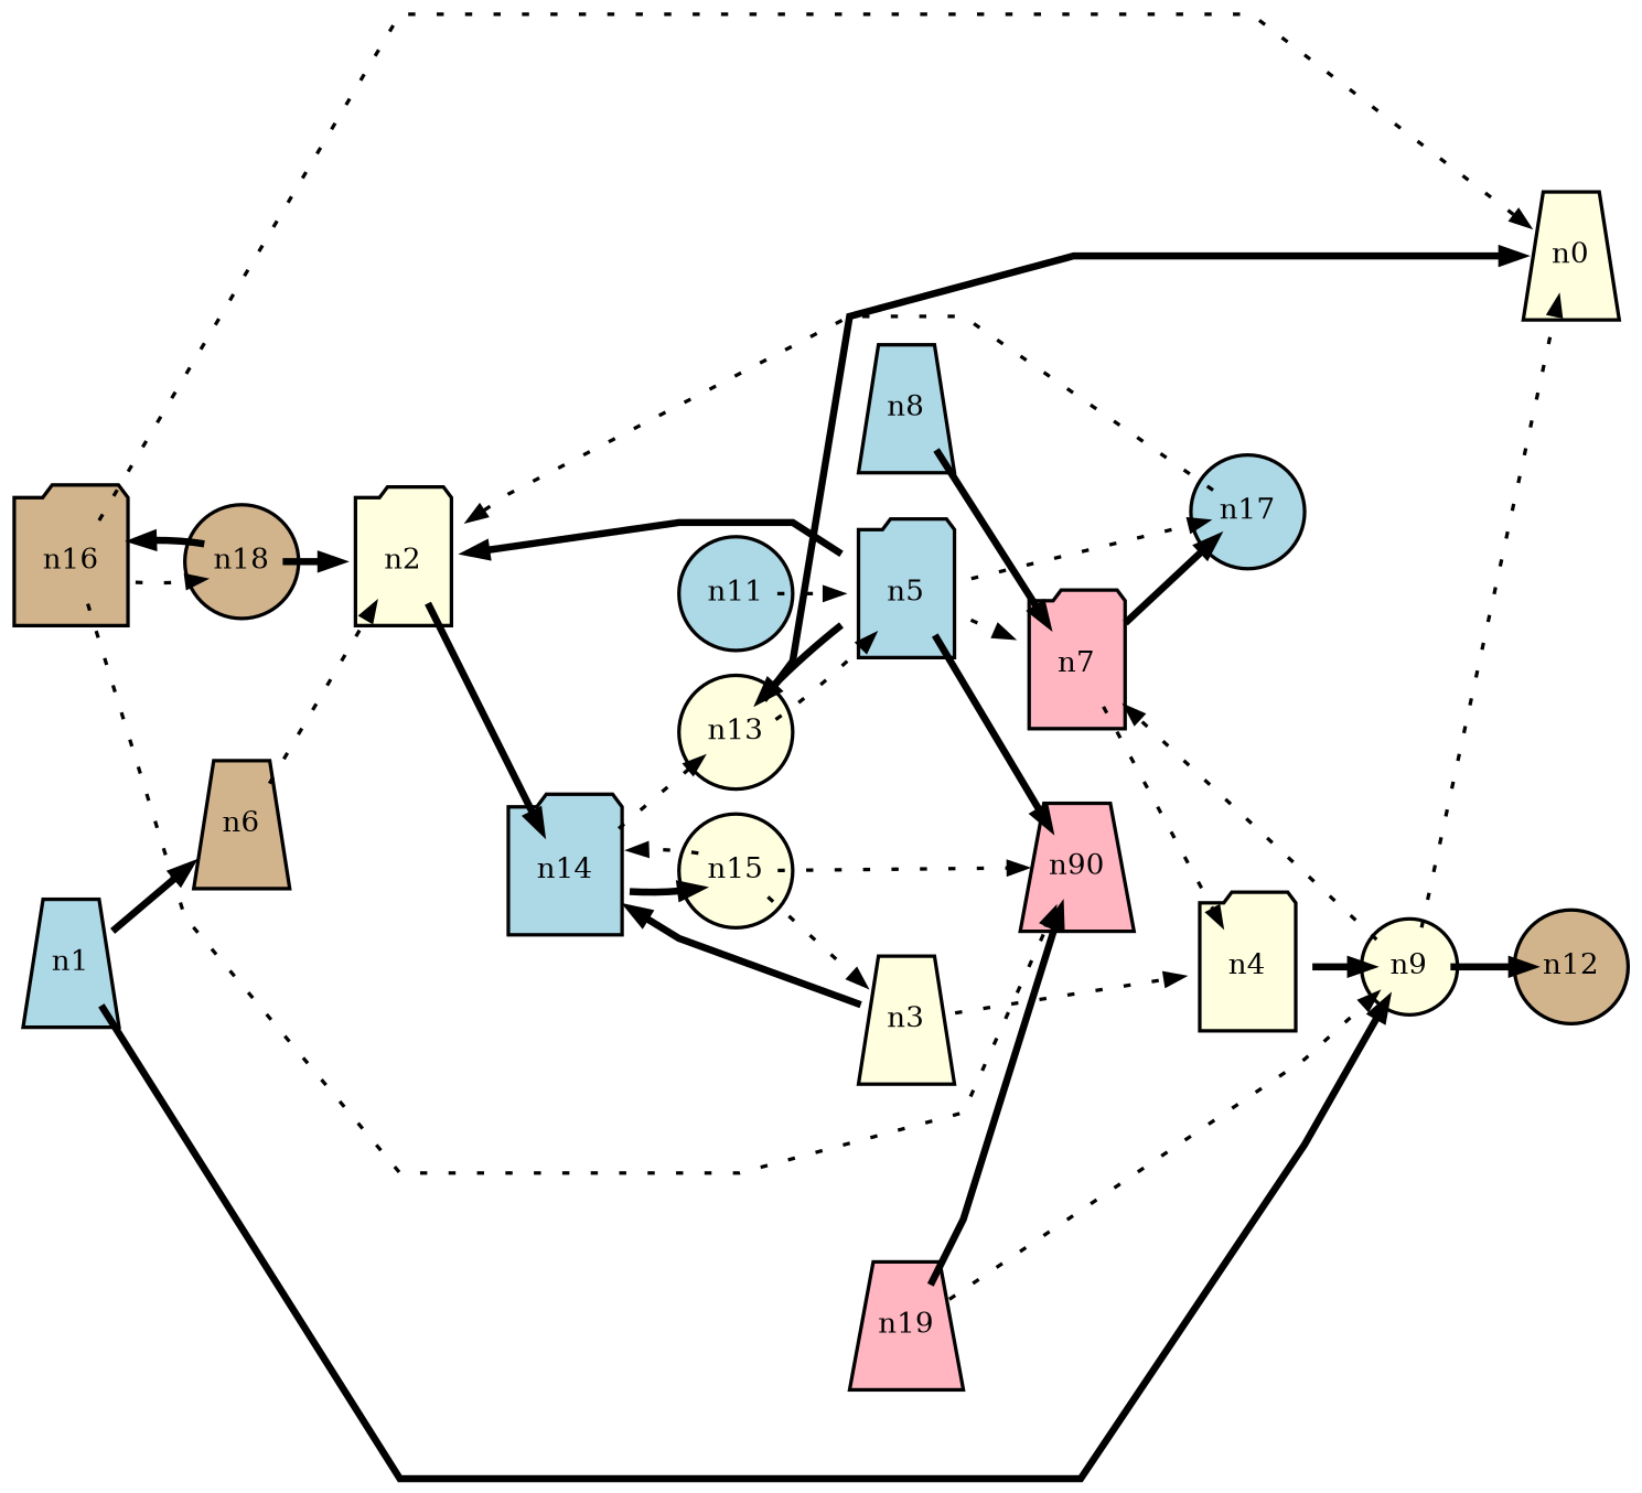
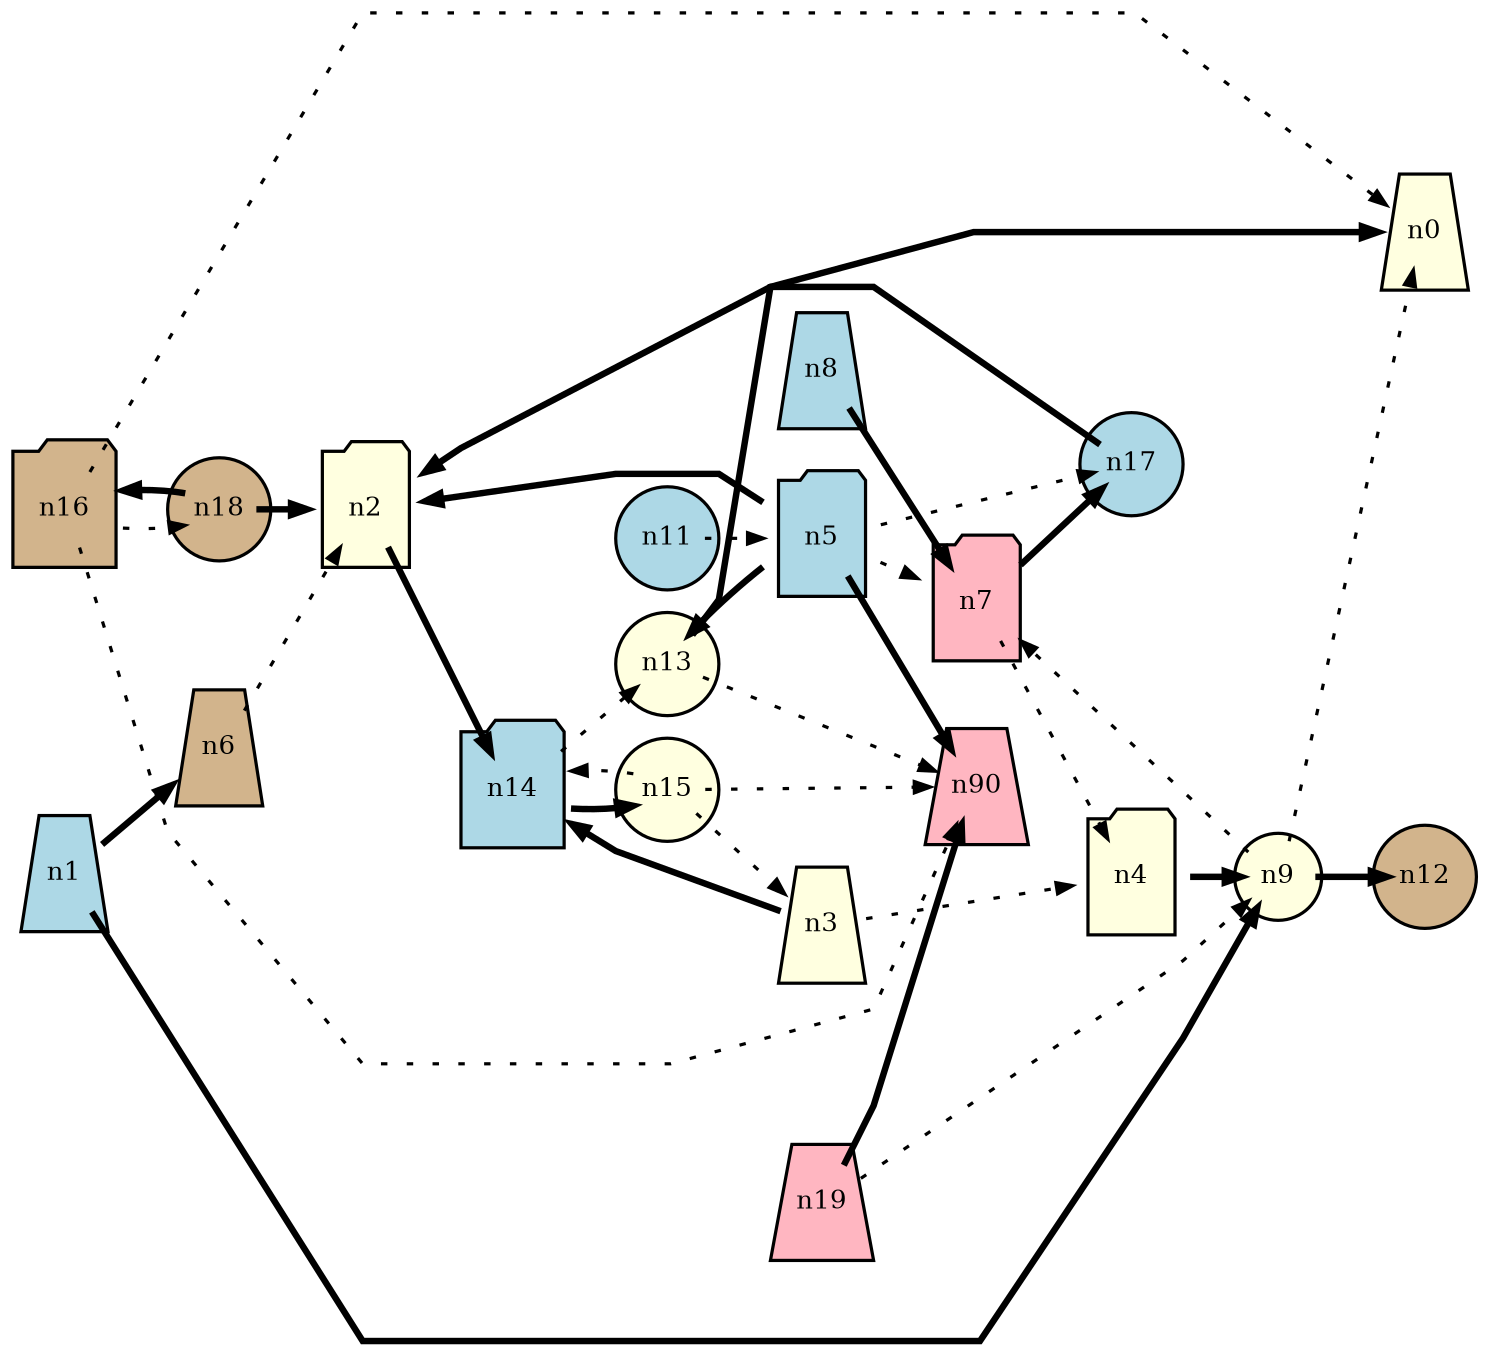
  digraph {
    fontsize=8
    nodesep=0.22
    nodesize=0.16
    rankdir=LR
    ranksep=0.22
    splines=polyline
    node [fillcolor=lightyellow fixedsize=shape fontsize=8 shape=trapezium style=filled]
    edge [arrowsize=0.5 style=dotted]
    n6 [fillcolor=tan width=0.32]
    n2 [shape=folder width=0.32]
    n14 [fillcolor=lightblue shape=folder width=0.32]
    n13 [shape=circle width=0.32]
    n15 [shape=circle width=0.32]
    n1 [fillcolor=lightblue width=0.32]
    n9 [shape=circle width=0.32]
    n0 [width=0.32]
    n7 [fillcolor=lightpink shape=folder width=0.32]
    n12 [fillcolor=tan shape=circle width=0.32]
    n4 [shape=folder width=0.32]
    n17 [fillcolor=lightblue shape=circle width=0.32]
    n3 [width=0.32]
    n5 [fillcolor=lightblue shape=folder width=0.32]
    n10 [fillcolor=lightpink label=n90 width=0.32]
    n8 [fillcolor=lightblue width=0.32]
    n11 [fillcolor=lightblue shape=circle width=0.32]
    n16 [fillcolor=tan shape=folder width=0.32]
    n18 [fillcolor=tan shape=circle width=0.32]
    n19 [fillcolor=lightpink width=0.32]
    n6 -> n2
    n2 -> n14 [style=bold]
    n14 -> n13
    n14 -> n15 [style=bold]
    n13 -> n0 [style=bold]
-   n13 -> n5
+   n13 -> n10
    n15 -> n14
    n15 -> n3
    n15 -> n10
    n1 -> n6 [style=bold]
    n1 -> n9 [style=bold]
    n9 -> n0
    n9 -> n7
    n9 -> n12 [style=bold]
    n7 -> n4
    n7 -> n17 [style=bold]
    n4 -> n9 [style=bold]
-   n17 -> n2
+   n17 -> n2 [style=bold]
    n3 -> n14 [style=bold]
    n3 -> n4
    n5 -> n2 [style=bold]
    n5 -> n13 [style=bold]
    n5 -> n7
    n5 -> n17
    n5 -> n10 [style=bold]
    n8 -> n7 [style=bold]
    n11 -> n5
    n16 -> n0
    n16 -> n10
    n16 -> n18
    n18 -> n2 [style=bold]
    n18 -> n16 [style=bold]
    n19 -> n9
    n19 -> n10 [style=bold]
  }
